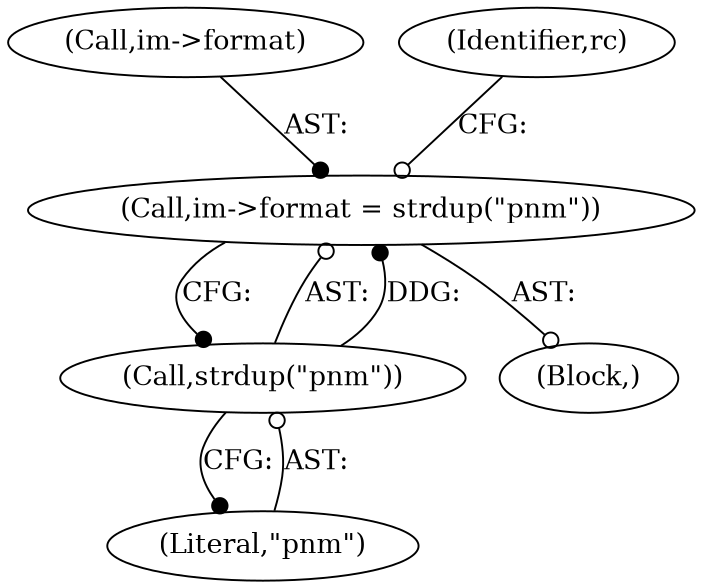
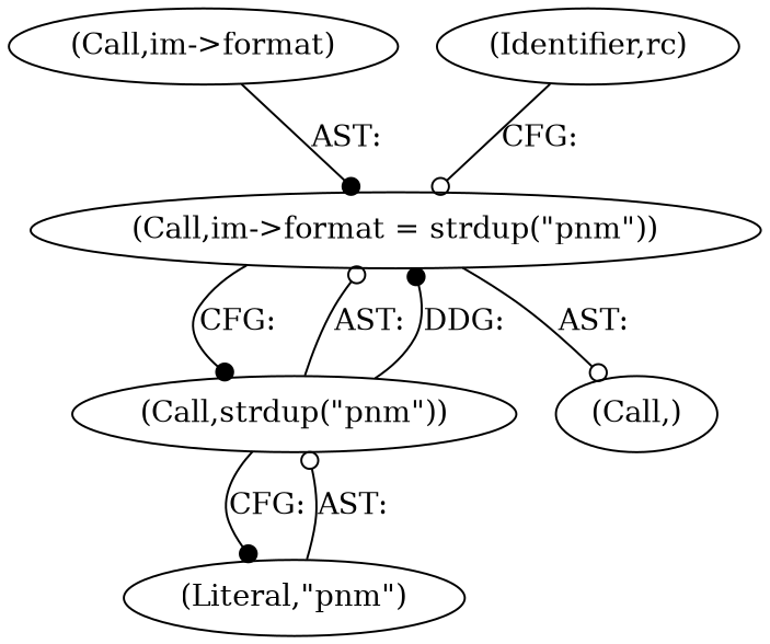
  digraph {
    edge [arrowhead=dot]
    n1 [label="(Call,im->format = strdup(\"pnm\"))"]
    n2 [label="(Call,strdup(\"pnm\"))"]
-   n3 [label="(Block,)"]
+   n3 [label="(Call,)"]
    n4 [label="(Literal,\"pnm\")"]
    n5 [label="(Call,im->format)"]
    n6 [label="(Identifier,rc)"]
    n1 -> n2 [label="CFG: "]
    n1 -> n3 [arrowhead=odot label="AST: "]
    n2 -> n1 [arrowhead=odot label="AST: "]
    n2 -> n1 [label="DDG: "]
    n2 -> n4 [label="CFG: "]
    n4 -> n2 [arrowhead=odot label="AST: "]
    n5 -> n1 [label="AST: "]
    n6 -> n1 [arrowhead=odot label="CFG: "]
  }
